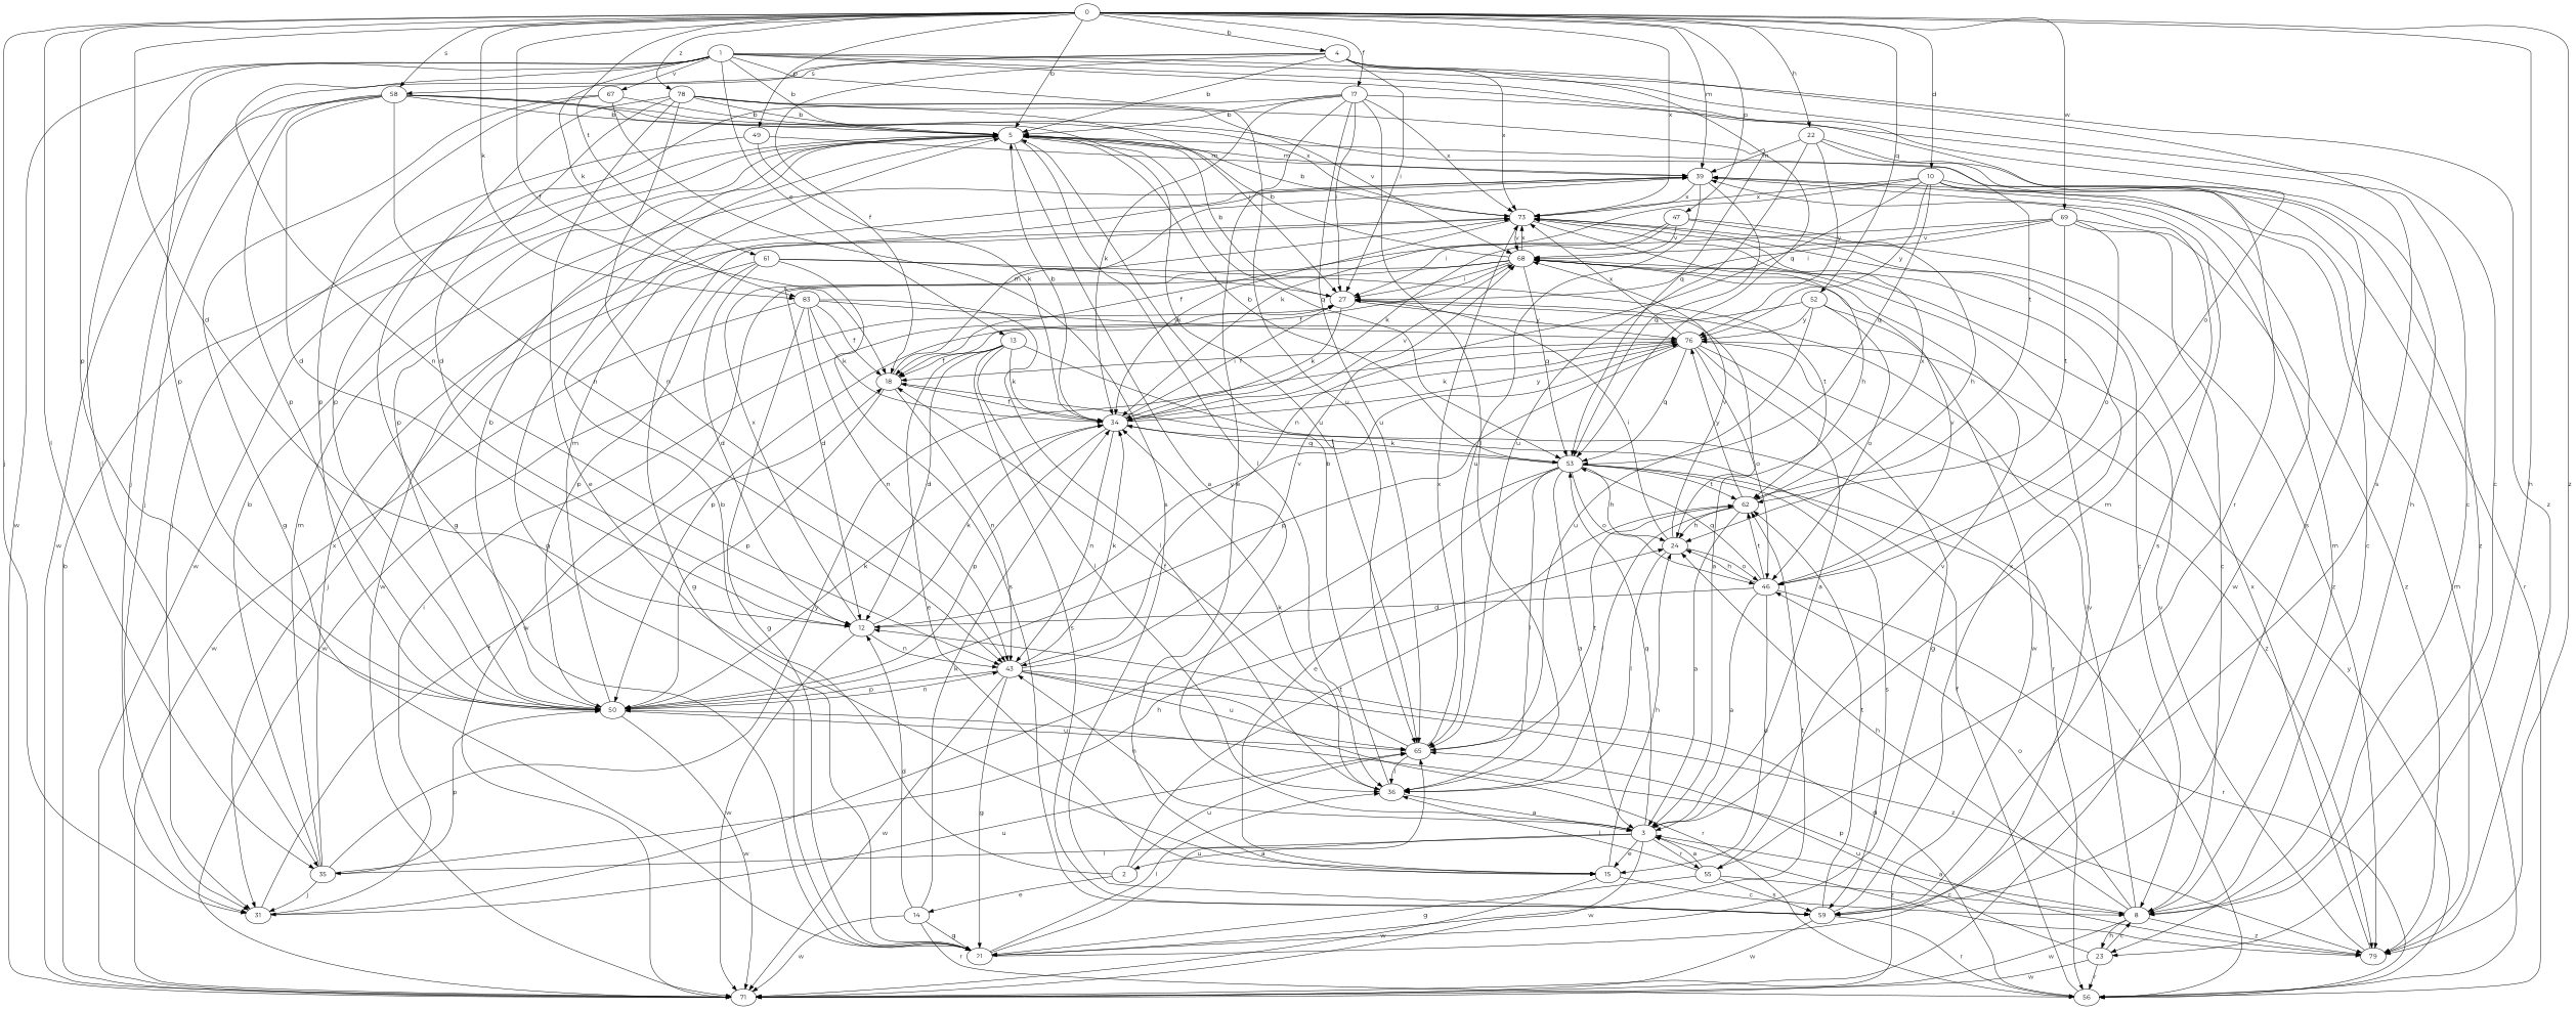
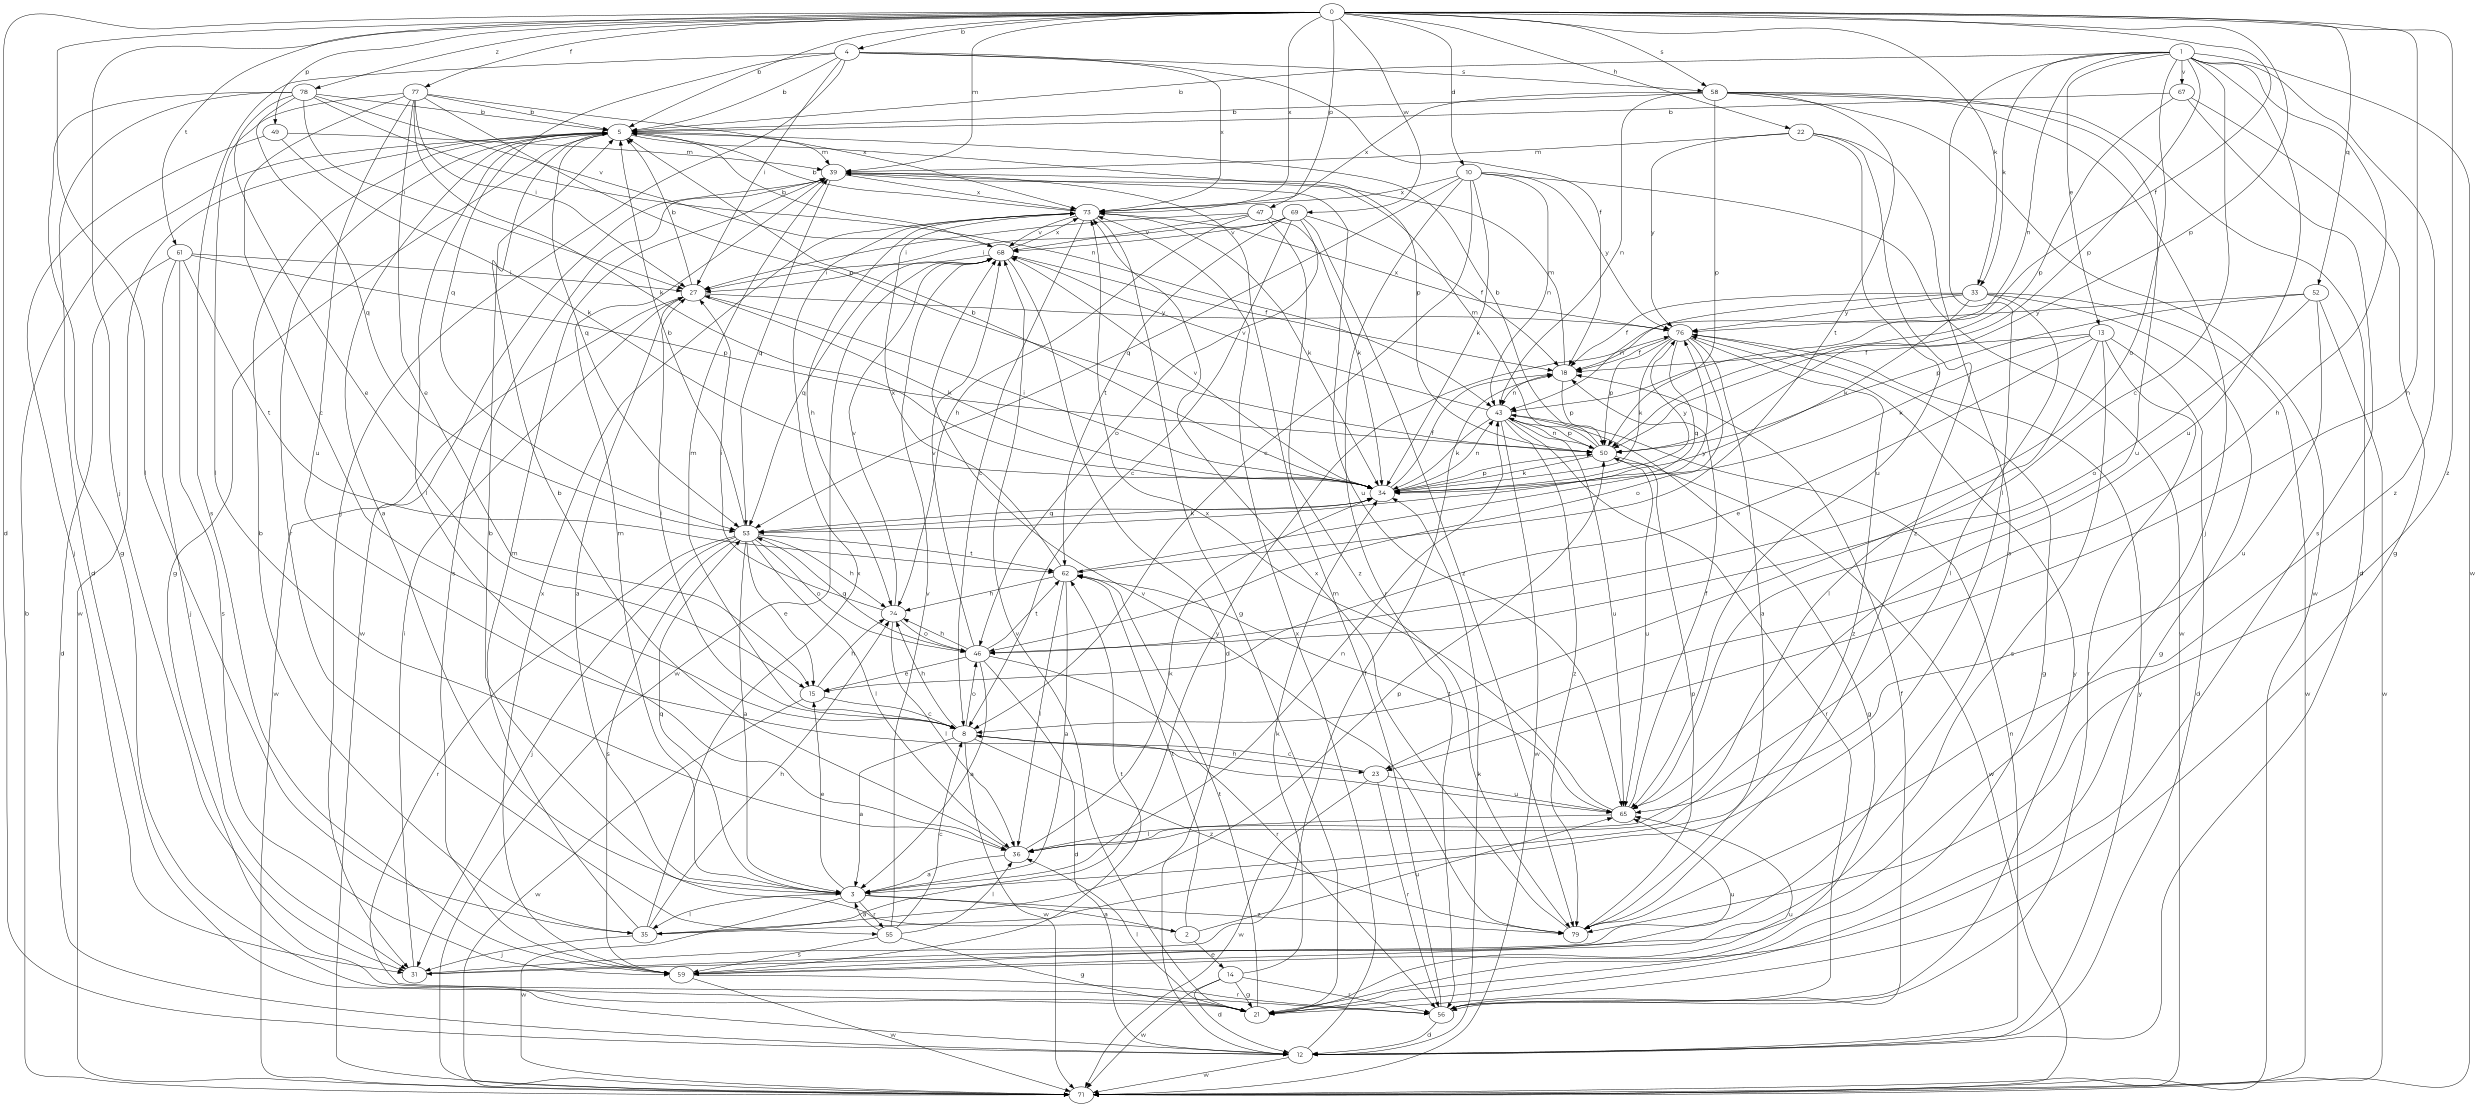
  strict digraph {
    fontname=Montserrat
    node [fontname=Montserrat]
    edge [fontname=Montserrat]
    0
    4
    5
    10
    12
-   17
+   17 [label=77]
    18
    22
    23
    31
-   33 [label=83]
+   33
    35
    39
    47
    49
    50
    52
    58
    61
    69
    73
    78
    79
    1
    8
    13
    43
    46
    65
    67
    71
    53
    27
    59
    3
    55
    21
    36
    34
    56
    76
    15
    24
    68
    62
    2
    14
    0 -> 4 [label=b]
    0 -> 5 [label=b]
    0 -> 10 [label=d]
    0 -> 12 [label=d]
    0 -> 17 [label=f]
    0 -> 18 [label=f]
    0 -> 22 [label=h]
    0 -> 23 [label=h]
    0 -> 31 [label=j]
    0 -> 33 [label=k]
    0 -> 35 [label=l]
    0 -> 39 [label=m]
    0 -> 47 [label=p]
    0 -> 49 [label=p]
    0 -> 50 [label=p]
    0 -> 52 [label=q]
    0 -> 58 [label=s]
    0 -> 61 [label=t]
    0 -> 69 [label=w]
    0 -> 73 [label=x]
    0 -> 78 [label=z]
    0 -> 79 [label=z]
    4 -> 5 [label=b]
    4 -> 18 [label=f]
    4 -> 31 [label=j]
    4 -> 58 [label=s]
    4 -> 73 [label=x]
    4 -> 53 [label=q]
    4 -> 27 [label=i]
    4 -> 59 [label=s]
    5 -> 39 [label=m]
    5 -> 50 [label=p]
    5 -> 71 [label=w]
    5 -> 53 [label=q]
    5 -> 3 [label=a]
    5 -> 55 [label=r]
    5 -> 21 [label=g]
    5 -> 36 [label=l]
    10 -> 73 [label=x]
    10 -> 8 [label=c]
    10 -> 43 [label=n]
    10 -> 71 [label=w]
    10 -> 53 [label=q]
    10 -> 34 [label=k]
    10 -> 56 [label=r]
    10 -> 76 [label=y]
    12 -> 73 [label=x]
    12 -> 43 [label=n]
    12 -> 71 [label=w]
    12 -> 34 [label=k]
    12 -> 76 [label=y]
    17 -> 5 [label=b]
    17 -> 50 [label=p]
    17 -> 73 [label=x]
    17 -> 8 [label=c]
    17 -> 65 [label=u]
    17 -> 27 [label=i]
    17 -> 36 [label=l]
    17 -> 34 [label=k]
    17 -> 15 [label=e]
    18 -> 39 [label=m]
    18 -> 50 [label=p]
    18 -> 43 [label=n]
    22 -> 39 [label=m]
    22 -> 79 [label=z]
    22 -> 65 [label=u]
    22 -> 59 [label=s]
    22 -> 76 [label=y]
    23 -> 8 [label=c]
    23 -> 65 [label=u]
    23 -> 71 [label=w]
    23 -> 56 [label=r]
    31 -> 18 [label=f]
    31 -> 65 [label=u]
    31 -> 27 [label=i]
    33 -> 18 [label=f]
    33 -> 43 [label=n]
    33 -> 71 [label=w]
    33 -> 21 [label=g]
    33 -> 36 [label=l]
    33 -> 34 [label=k]
    33 -> 76 [label=y]
    35 -> 5 [label=b]
    35 -> 31 [label=j]
    35 -> 39 [label=m]
    35 -> 50 [label=p]
    35 -> 73 [label=x]
    35 -> 76 [label=y]
    35 -> 24 [label=h]
    39 -> 73 [label=x]
    39 -> 65 [label=u]
    39 -> 71 [label=w]
    39 -> 53 [label=q]
    39 -> 59 [label=s]
    47 -> 79 [label=z]
    47 -> 27 [label=i]
    47 -> 34 [label=k]
    47 -> 24 [label=h]
    47 -> 68 [label=v]
    49 -> 31 [label=j]
    49 -> 39 [label=m]
    49 -> 34 [label=k]
    50 -> 5 [label=b]
    50 -> 39 [label=m]
    50 -> 43 [label=n]
    50 -> 65 [label=u]
    50 -> 71 [label=w]
    50 -> 34 [label=k]
    52 -> 50 [label=p]
    52 -> 46 [label=o]
    52 -> 65 [label=u]
    52 -> 71 [label=w]
    52 -> 76 [label=y]
    58 -> 5 [label=b]
    58 -> 12 [label=d]
    58 -> 31 [label=j]
    58 -> 50 [label=p]
    58 -> 73 [label=x]
    58 -> 43 [label=n]
    58 -> 65 [label=u]
    58 -> 71 [label=w]
    58 -> 62 [label=t]
    61 -> 12 [label=d]
    61 -> 31 [label=j]
    61 -> 50 [label=p]
    61 -> 27 [label=i]
    61 -> 59 [label=s]
    61 -> 62 [label=t]
    69 -> 18 [label=f]
    69 -> 79 [label=z]
    69 -> 8 [label=c]
    69 -> 46 [label=o]
    69 -> 27 [label=i]
    69 -> 68 [label=v]
    69 -> 62 [label=t]
    73 -> 5 [label=b]
    73 -> 8 [label=c]
    73 -> 21 [label=g]
    73 -> 34 [label=k]
    73 -> 24 [label=h]
    73 -> 68 [label=v]
    78 -> 5 [label=b]
    78 -> 12 [label=d]
    78 -> 43 [label=n]
    78 -> 53 [label=q]
    78 -> 27 [label=i]
    78 -> 21 [label=g]
    78 -> 15 [label=e]
    78 -> 68 [label=v]
    79 -> 50 [label=p]
    79 -> 73 [label=x]
    79 -> 68 [label=v]
    1 -> 5 [label=b]
    1 -> 23 [label=h]
    1 -> 33 [label=k]
    1 -> 35 [label=l]
    1 -> 50 [label=p]
    1 -> 79 [label=z]
    1 -> 8 [label=c]
    1 -> 13 [label=e]
    1 -> 43 [label=n]
    1 -> 46 [label=o]
    1 -> 65 [label=u]
    1 -> 67 [label=v]
    1 -> 71 [label=w]
    8 -> 23 [label=h]
    8 -> 39 [label=m]
    8 -> 79 [label=z]
    8 -> 46 [label=o]
    8 -> 71 [label=w]
    8 -> 27 [label=i]
    8 -> 3 [label=a]
    8 -> 24 [label=h]
    13 -> 12 [label=d]
    13 -> 18 [label=f]
    13 -> 59 [label=s]
    13 -> 36 [label=l]
    13 -> 34 [label=k]
    13 -> 56 [label=r]
    13 -> 15 [label=e]
    43 -> 50 [label=p]
    43 -> 79 [label=z]
    43 -> 65 [label=u]
    43 -> 71 [label=w]
    43 -> 21 [label=g]
    43 -> 34 [label=k]
    43 -> 56 [label=r]
    43 -> 68 [label=v]
    46 -> 12 [label=d]
    46 -> 53 [label=q]
    46 -> 3 [label=a]
    46 -> 56 [label=r]
    46 -> 15 [label=e]
    46 -> 24 [label=h]
    46 -> 68 [label=v]
    46 -> 62 [label=t]
    65 -> 18 [label=f]
    65 -> 73 [label=x]
    65 -> 36 [label=l]
    65 -> 62 [label=t]
    67 -> 5 [label=b]
    67 -> 50 [label=p]
    67 -> 59 [label=s]
    67 -> 21 [label=g]
    71 -> 5 [label=b]
    53 -> 5 [label=b]
    53 -> 31 [label=j]
    53 -> 46 [label=o]
    53 -> 59 [label=s]
    53 -> 3 [label=a]
    53 -> 36 [label=l]
    53 -> 34 [label=k]
    53 -> 56 [label=r]
    53 -> 15 [label=e]
    53 -> 24 [label=h]
    53 -> 62 [label=t]
    27 -> 5 [label=b]
    27 -> 71 [label=w]
    27 -> 3 [label=a]
    27 -> 34 [label=k]
    27 -> 76 [label=y]
    59 -> 73 [label=x]
    59 -> 71 [label=w]
    59 -> 56 [label=r]
    59 -> 62 [label=t]
    3 -> 35 [label=l]
    3 -> 39 [label=m]
    3 -> 79 [label=z]
    3 -> 43 [label=n]
    3 -> 71 [label=w]
    3 -> 53 [label=q]
    3 -> 55 [label=r]
    3 -> 15 [label=e]
    3 -> 2 [label=a]
    55 -> 8 [label=c]
    55 -> 59 [label=s]
    55 -> 3 [label=a]
    55 -> 21 [label=g]
    55 -> 36 [label=l]
    55 -> 68 [label=v]
    21 -> 65 [label=u]
    21 -> 36 [label=l]
    21 -> 68 [label=v]
    21 -> 62 [label=t]
    36 -> 5 [label=b]
    36 -> 3 [label=a]
    36 -> 34 [label=k]
    34 -> 5 [label=b]
-   18 -> 34 [label=f]
+   34 -> 18 [label=f]
    34 -> 50 [label=p]
    34 -> 43 [label=n]
    34 -> 53 [label=q]
    34 -> 27 [label=i]
    34 -> 76 [label=y]
    34 -> 68 [label=v]
    56 -> 12 [label=d]
    56 -> 18 [label=f]
    56 -> 39 [label=m]
    56 -> 76 [label=y]
    76 -> 18 [label=f]
    76 -> 50 [label=p]
    76 -> 73 [label=x]
    76 -> 79 [label=z]
    76 -> 46 [label=o]
    76 -> 53 [label=q]
    76 -> 3 [label=a]
    76 -> 21 [label=g]
    76 -> 34 [label=k]
    15 -> 8 [label=c]
    15 -> 71 [label=w]
    15 -> 24 [label=h]
    24 -> 46 [label=o]
    24 -> 27 [label=i]
    24 -> 36 [label=l]
    24 -> 68 [label=v]
    68 -> 5 [label=b]
    68 -> 12 [label=d]
    68 -> 18 [label=f]
    68 -> 73 [label=x]
    68 -> 71 [label=w]
    68 -> 53 [label=q]
    68 -> 27 [label=i]
    62 -> 73 [label=x]
    62 -> 3 [label=a]
    62 -> 36 [label=l]
    62 -> 76 [label=y]
    62 -> 24 [label=h]
    2 -> 5 [label=b]
    2 -> 65 [label=u]
    2 -> 62 [label=t]
    2 -> 14 [label=e]
    14 -> 12 [label=d]
    14 -> 71 [label=w]
    14 -> 21 [label=g]
    14 -> 34 [label=k]
    14 -> 56 [label=r]
  }
